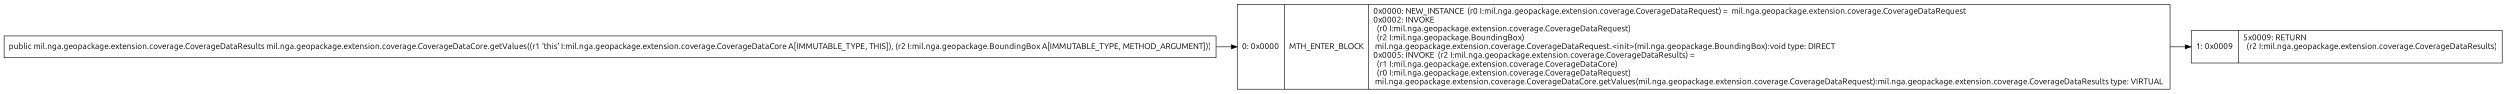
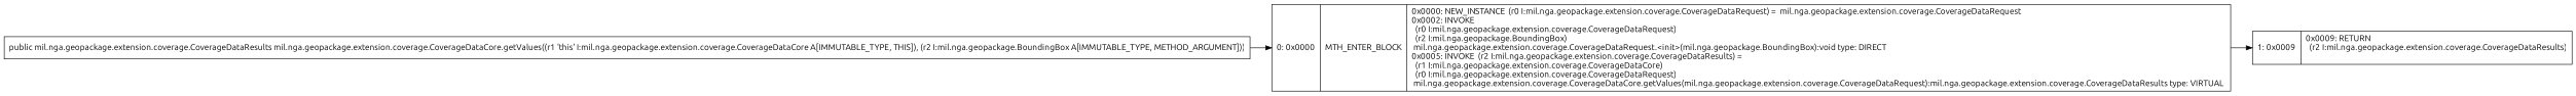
  digraph {
    rankdir=LR
    fontname=Ubuntu
    node [shape=record fontname=Ubuntu]
    edge [fontname=Ubuntu]
    n1 [label="{0\:\ 0x0000|MTH_ENTER_BLOCK\l|0x0000: NEW_INSTANCE  (r0 I:mil.nga.geopackage.extension.coverage.CoverageDataRequest) =  mil.nga.geopackage.extension.coverage.CoverageDataRequest \l0x0002: INVOKE  \l  (r0 I:mil.nga.geopackage.extension.coverage.CoverageDataRequest)\l  (r2 I:mil.nga.geopackage.BoundingBox)\l mil.nga.geopackage.extension.coverage.CoverageDataRequest.\<init\>(mil.nga.geopackage.BoundingBox):void type: DIRECT \l0x0005: INVOKE  (r2 I:mil.nga.geopackage.extension.coverage.CoverageDataResults) = \l  (r1 I:mil.nga.geopackage.extension.coverage.CoverageDataCore)\l  (r0 I:mil.nga.geopackage.extension.coverage.CoverageDataRequest)\l mil.nga.geopackage.extension.coverage.CoverageDataCore.getValues(mil.nga.geopackage.extension.coverage.CoverageDataRequest):mil.nga.geopackage.extension.coverage.CoverageDataResults type: VIRTUAL \l}"]
-   n2 [label="{1\:\ 0x0009|5x0009: RETURN  \l  (r2 I:mil.nga.geopackage.extension.coverage.CoverageDataResults)\l \l}"]
+   n2 [label="{1\:\ 0x0009|0x0009: RETURN  \l  (r2 I:mil.nga.geopackage.extension.coverage.CoverageDataResults)\l \l}"]
    n3 [label="{public mil.nga.geopackage.extension.coverage.CoverageDataResults mil.nga.geopackage.extension.coverage.CoverageDataCore.getValues((r1 'this' I:mil.nga.geopackage.extension.coverage.CoverageDataCore A[IMMUTABLE_TYPE, THIS]), (r2 I:mil.nga.geopackage.BoundingBox A[IMMUTABLE_TYPE, METHOD_ARGUMENT])) }"]
    n1 -> n2
    n3 -> n1
  }
